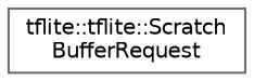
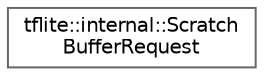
  digraph {
    rankdir=LR
-   n1 [color=grey40 fillcolor=white fontname=Helvetica fontsize=10 height=0.2 label="tflite::tflite::Scratch\lBufferRequest" shape=box style=filled width=0.4]
+   n1 [color=grey40 fillcolor=white fontname=Helvetica fontsize=10 height=0.2 label="tflite::internal::Scratch\lBufferRequest" shape=box style=filled width=0.4]
  }
